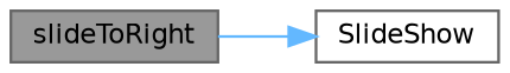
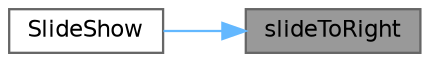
  digraph {
    rankdir=RL
    node [fontname=Helvetica fontsize=10 shape=box style=filled]
    n1 [color=gray40 fillcolor=grey60 fontcolor=black height=0.2 label=slideToRight width=0.4]
    n2 [color=grey40 fillcolor=white height=0.2 label=SlideShow width=0.4]
-   n2 -> n1 [color=steelblue1 dir=back fontname=Helvetica fontsize=10 labelfontname=Helvetica labelfontsize=10 style=solid]
+   n1 -> n2 [color=steelblue1 dir=back fontname=Helvetica fontsize=10 labelfontname=Helvetica labelfontsize=10 style=solid]
  }
